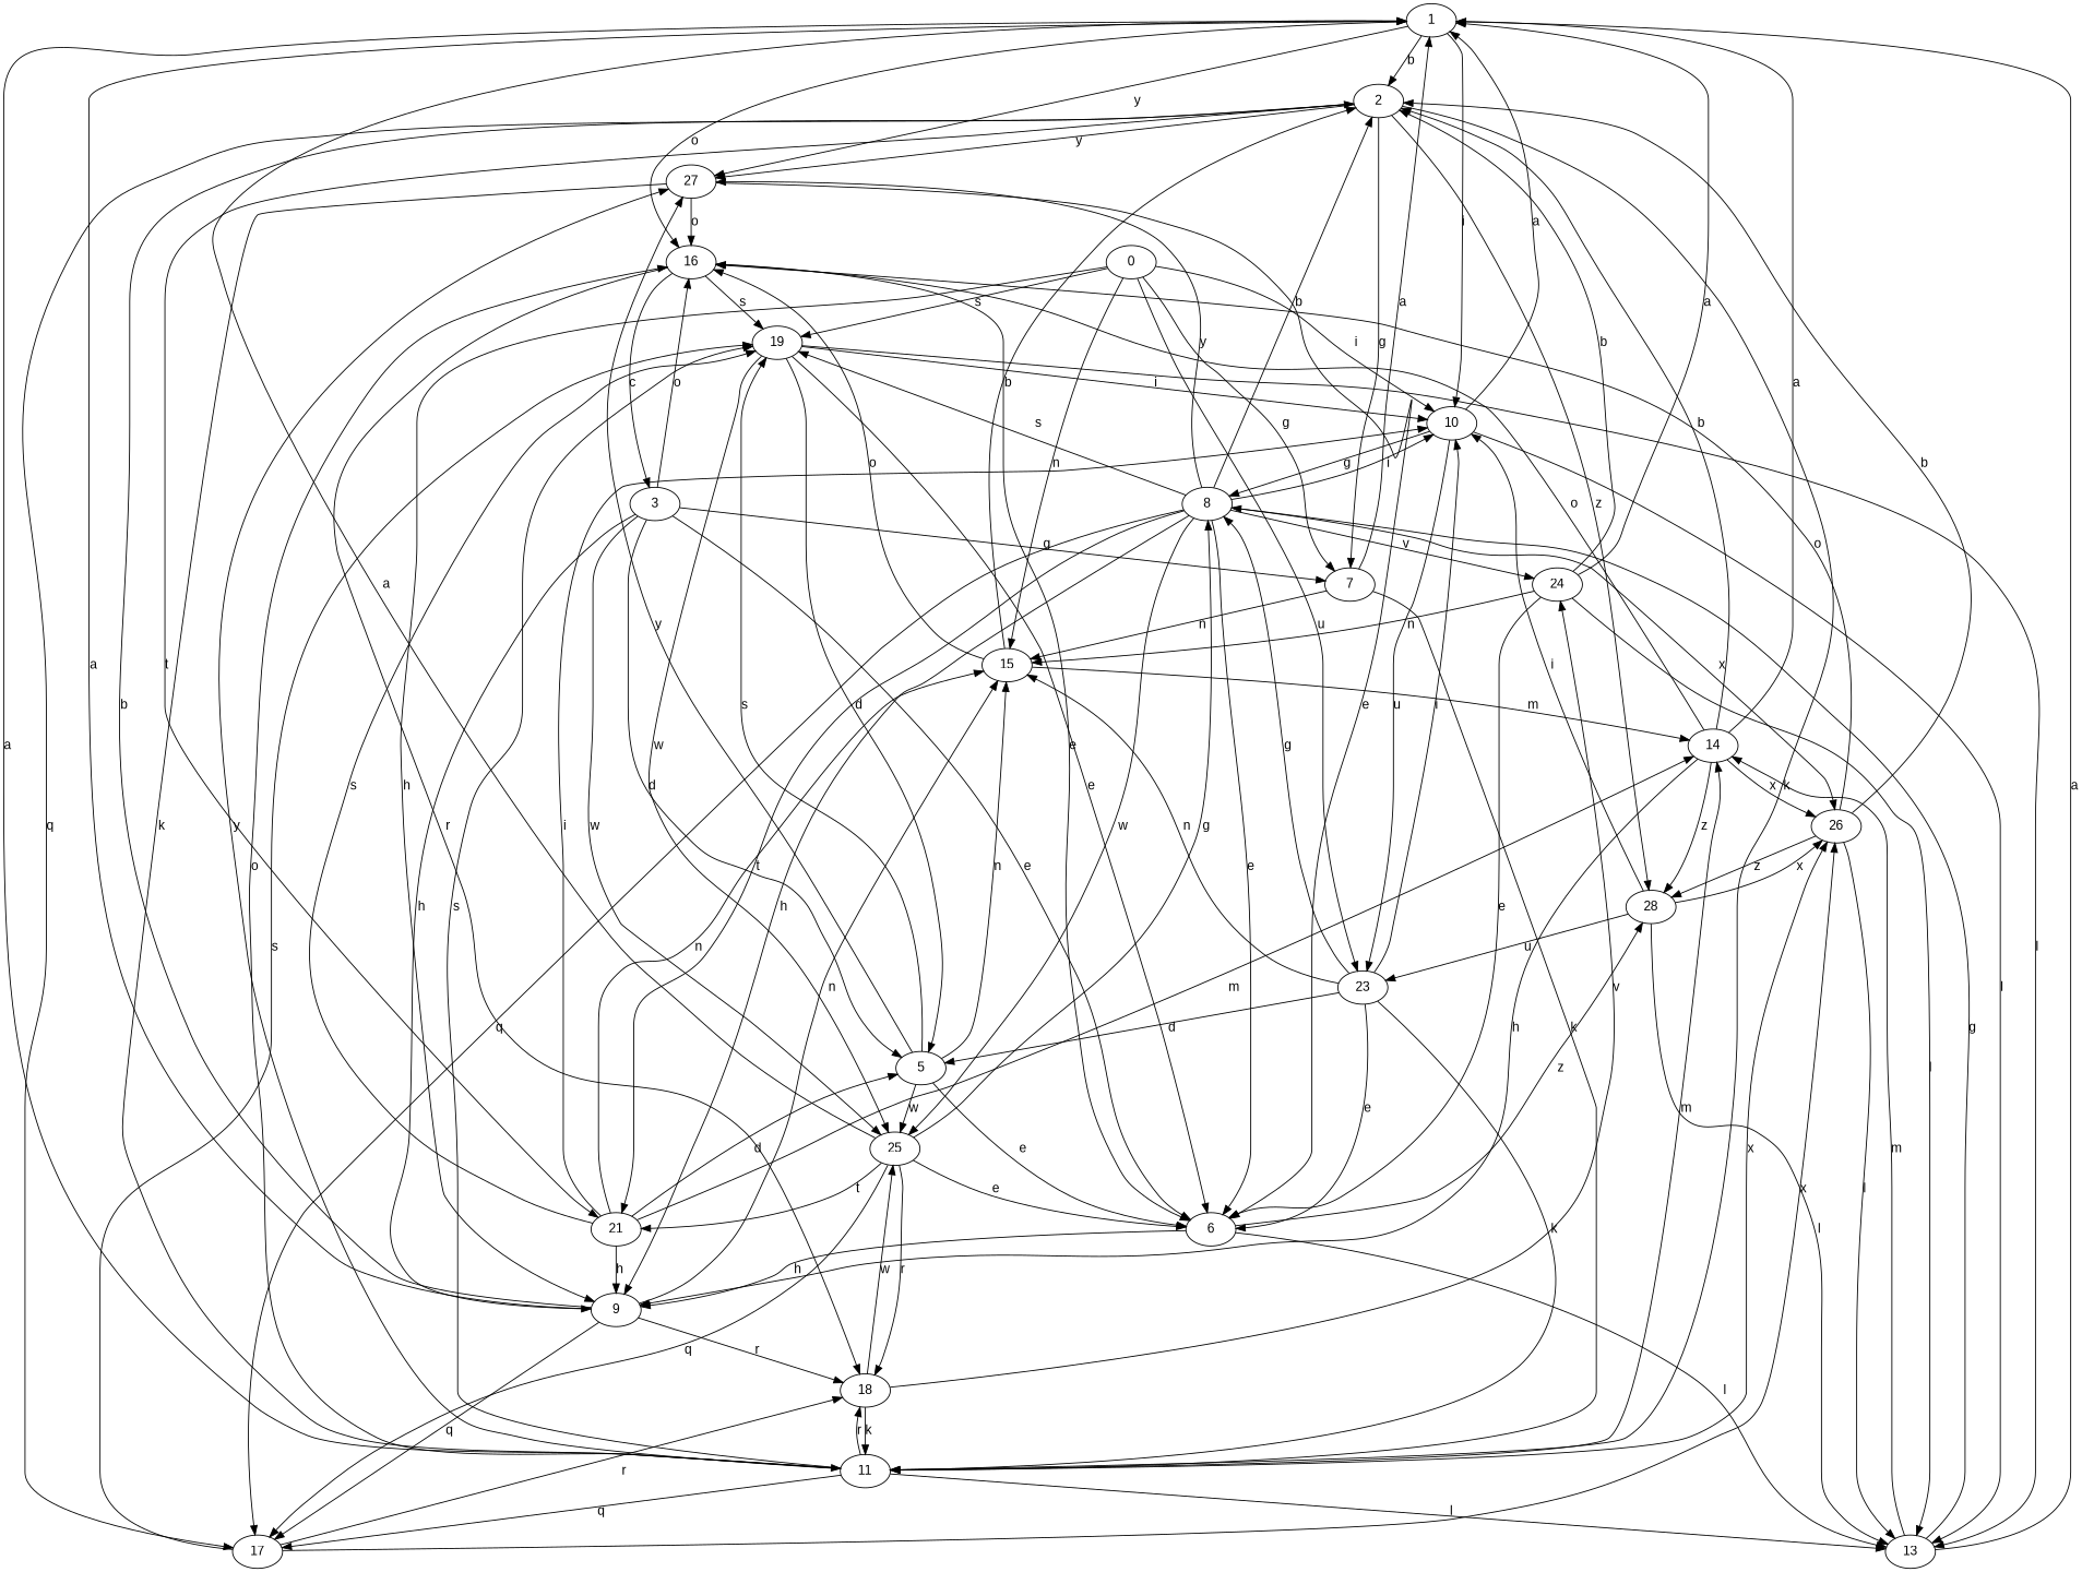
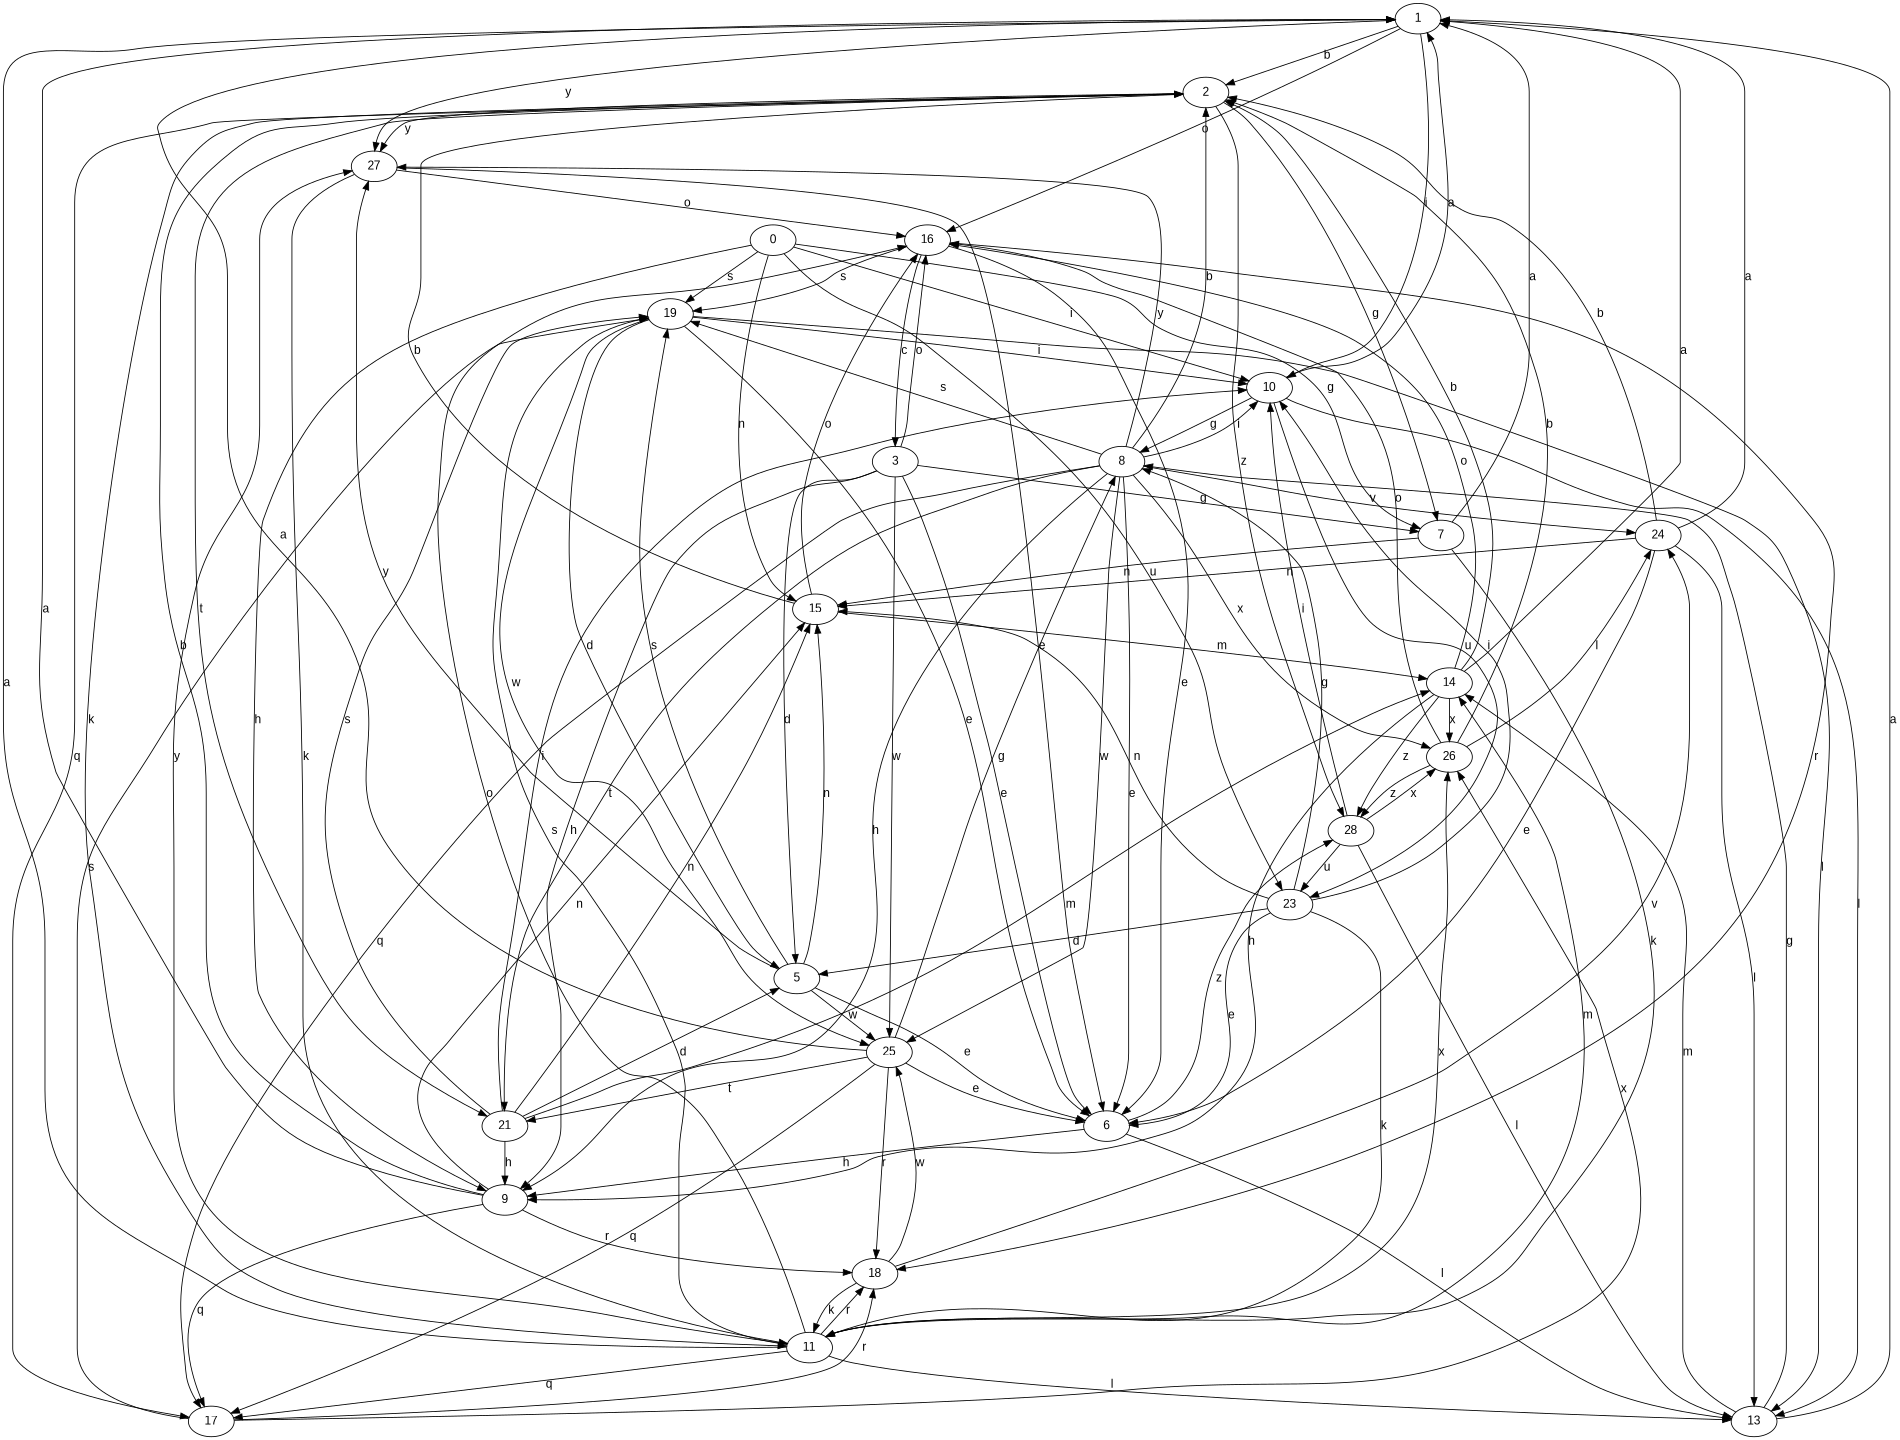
  strict digraph {
    fontname="Liberation Sans"
    node [fontname="Liberation Sans"]
    edge [fontname="Liberation Sans"]
    1
    2
    10
    16
    27
    7
    11
    17
    21
    28
    23
    13
    8
    19
    3
    6
    18
    0
    9
    15
    14
    5
    25
    26
    24
    1 -> 2 [label=b]
    1 -> 10 [label=i]
    1 -> 16 [label=o]
    1 -> 27 [label=y]
    2 -> 27 [label=y]
    2 -> 7 [label=g]
    2 -> 11 [label=k]
    2 -> 17 [label=q]
    2 -> 21 [label=t]
    2 -> 28 [label=z]
    10 -> 1 [label=a]
    10 -> 23 [label=u]
    10 -> 13 [label=l]
    10 -> 8 [label=g]
    16 -> 19 [label=s]
    16 -> 3 [label=c]
    16 -> 6 [label=e]
    16 -> 18 [label=r]
    27 -> 16 [label=o]
    27 -> 11 [label=k]
    27 -> 6 [label=e]
    7 -> 1 [label=a]
    7 -> 11 [label=k]
    7 -> 15 [label=n]
    11 -> 1 [label=a]
    11 -> 16 [label=o]
    11 -> 27 [label=y]
    11 -> 17 [label=q]
    11 -> 13 [label=l]
    11 -> 19 [label=s]
    11 -> 18 [label=r]
    11 -> 14 [label=m]
    11 -> 26 [label=x]
    17 -> 19 [label=s]
    17 -> 18 [label=r]
    17 -> 26 [label=x]
    21 -> 10 [label=i]
    21 -> 19 [label=s]
    21 -> 9 [label=h]
    21 -> 15 [label=n]
    21 -> 14 [label=m]
    21 -> 5 [label=d]
    28 -> 10 [label=i]
    28 -> 23 [label=u]
    28 -> 13 [label=l]
    28 -> 26 [label=x]
    23 -> 10 [label=i]
    23 -> 11 [label=k]
    23 -> 8 [label=g]
    23 -> 6 [label=e]
    23 -> 15 [label=n]
    23 -> 5 [label=d]
    13 -> 1 [label=a]
    13 -> 8 [label=g]
    13 -> 14 [label=m]
    8 -> 2 [label=b]
    8 -> 10 [label=i]
    8 -> 27 [label=y]
    8 -> 17 [label=q]
    8 -> 21 [label=t]
    8 -> 19 [label=s]
    8 -> 6 [label=e]
    8 -> 9 [label=h]
    8 -> 25 [label=w]
    8 -> 26 [label=x]
    8 -> 24 [label=v]
    19 -> 10 [label=i]
    19 -> 13 [label=l]
    19 -> 6 [label=e]
    19 -> 5 [label=d]
    19 -> 25 [label=w]
    3 -> 16 [label=o]
    3 -> 7 [label=g]
    3 -> 6 [label=e]
    3 -> 9 [label=h]
    3 -> 5 [label=d]
    3 -> 25 [label=w]
    6 -> 28 [label=z]
    6 -> 13 [label=l]
    6 -> 9 [label=h]
    18 -> 11 [label=k]
    18 -> 25 [label=w]
    18 -> 24 [label=v]
    0 -> 10 [label=i]
    0 -> 7 [label=g]
    0 -> 23 [label=u]
    0 -> 19 [label=s]
    0 -> 9 [label=h]
    0 -> 15 [label=n]
    9 -> 1 [label=a]
    9 -> 2 [label=b]
    9 -> 17 [label=q]
    9 -> 18 [label=r]
    9 -> 15 [label=n]
    15 -> 2 [label=b]
    15 -> 16 [label=o]
    15 -> 14 [label=m]
    14 -> 1 [label=a]
    14 -> 2 [label=b]
    14 -> 16 [label=o]
    14 -> 28 [label=z]
    14 -> 9 [label=h]
    14 -> 26 [label=x]
    5 -> 27 [label=y]
    5 -> 19 [label=s]
    5 -> 6 [label=e]
    5 -> 15 [label=n]
    5 -> 25 [label=w]
    25 -> 1 [label=a]
    25 -> 17 [label=q]
    25 -> 21 [label=t]
    25 -> 8 [label=g]
    25 -> 6 [label=e]
    25 -> 18 [label=r]
    26 -> 2 [label=b]
    26 -> 16 [label=o]
    26 -> 28 [label=z]
-   26 -> 13 [label=l]
+   26 -> 24 [label=l]
    24 -> 1 [label=a]
    24 -> 2 [label=b]
    24 -> 13 [label=l]
    24 -> 6 [label=e]
    24 -> 15 [label=n]
  }
